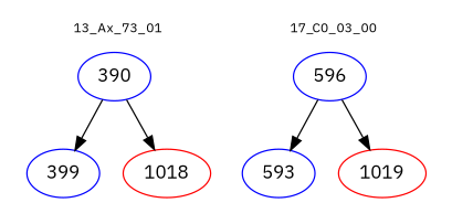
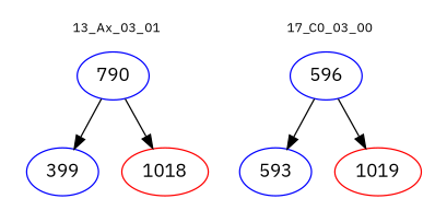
  digraph {
    fontname="IBM Plex Sans"
    node [color=blue fontname="IBM Plex Sans"]
    edge [color=black fontname="IBM Plex Sans"]
-   n1 [label=390]
+   n1 [label=790]
    n2 [label=399]
    n3 [color=red label=1018]
    n4 [label=596]
    n5 [label=593]
    n6 [color=red label=1019]
    subgraph cluster_1 {
      color=white
      fontsize=10
-     label="13_Ax_73_01"
+     label="13_Ax_03_01"
      n1
      n2
      n3
    }
    subgraph cluster_2 {
      color=white
      fontsize=10
      label="17_C0_03_00"
      n4
      n5
      n6
    }
    n1 -> n2
    n1 -> n3
    n4 -> n5
    n4 -> n6
  }
